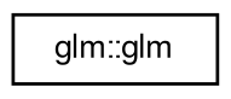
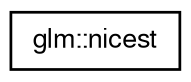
  digraph {
    rankdir=LR
-   n1 [color=black fillcolor=white fontname=FreeSans fontsize=10 height=0.2 label="glm::glm" shape=record style=filled width=0.4]
+   n1 [color=black fillcolor=white fontname=FreeSans fontsize=10 height=0.2 label="glm::nicest" shape=record style=filled width=0.4]
  }
